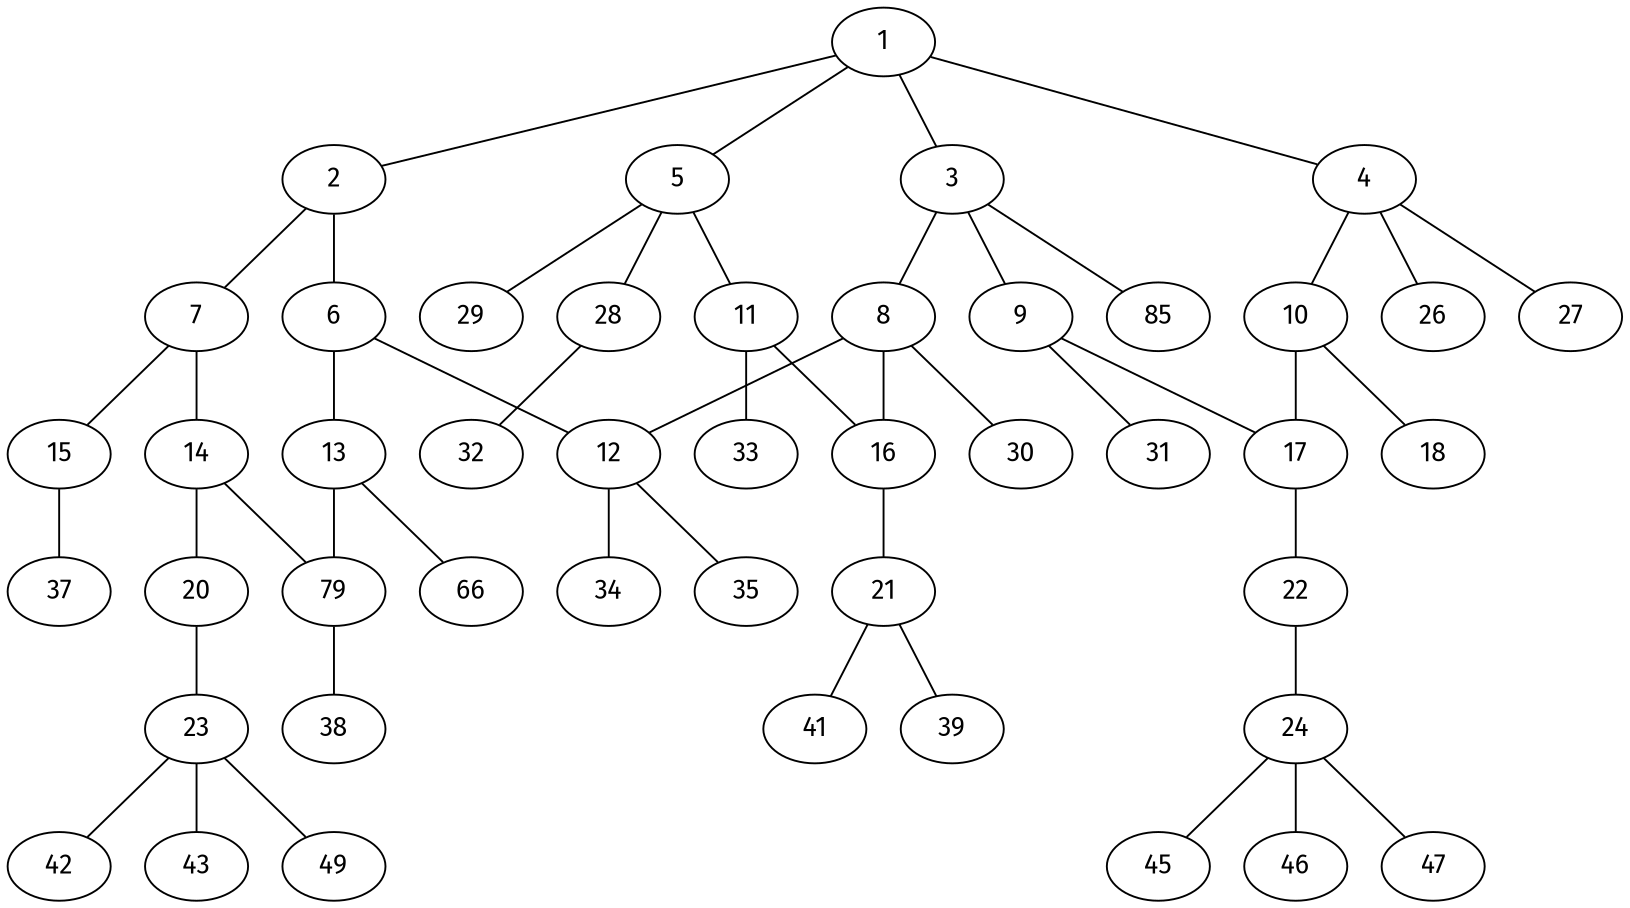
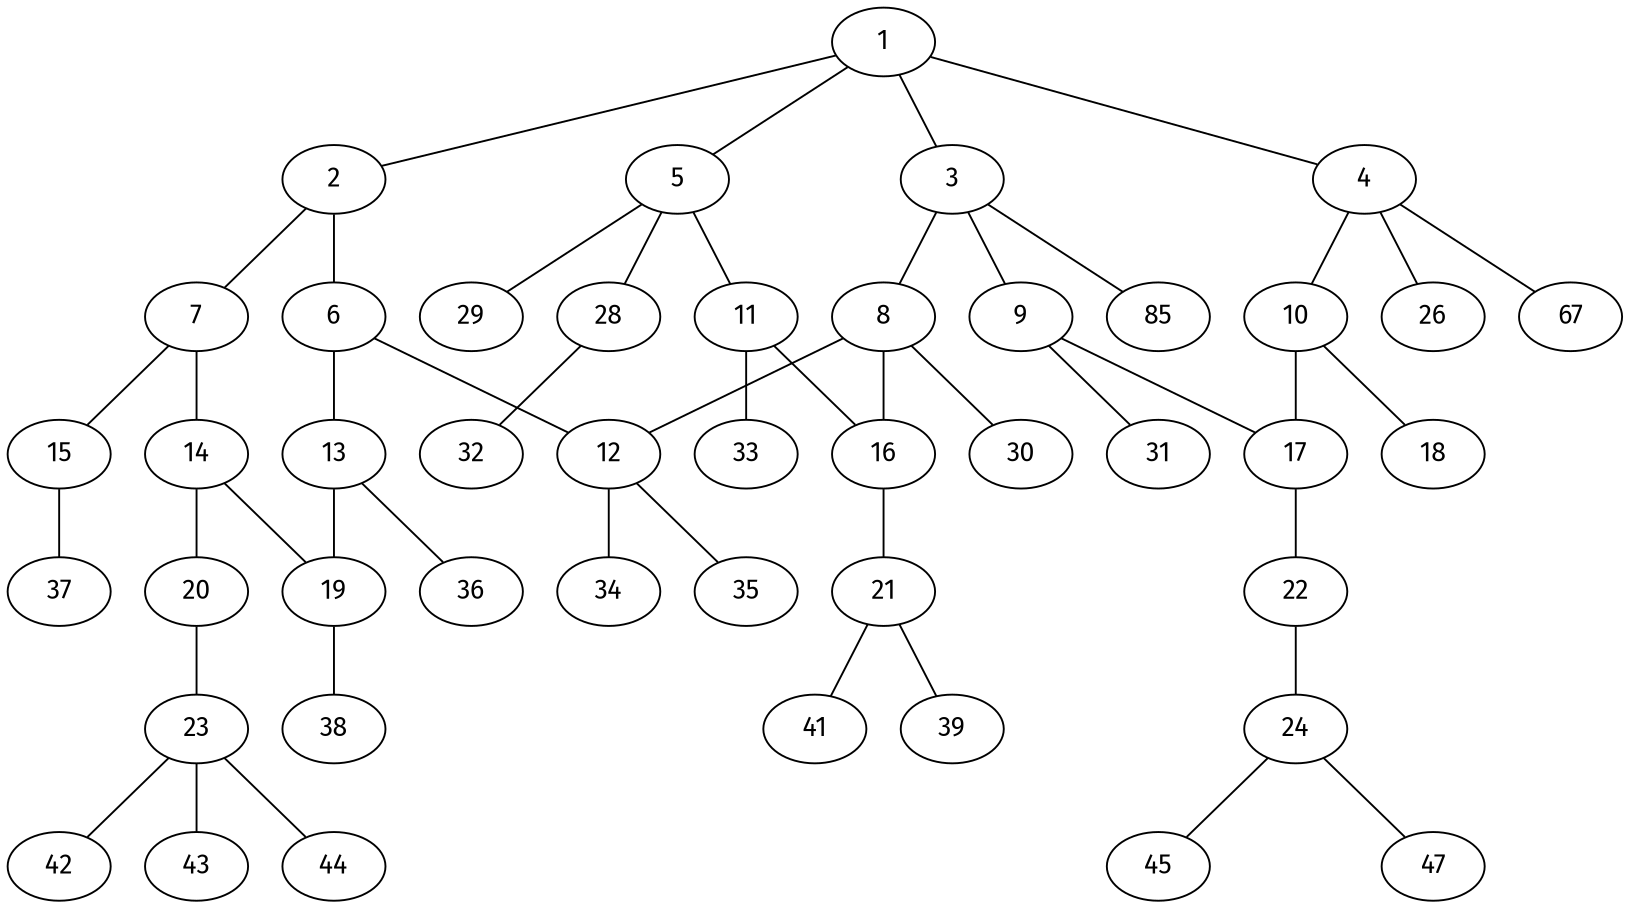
  graph {
    fontname="Fira Sans"
    node [chem=H fontname="Fira Sans"]
    edge [fontname="Fira Sans" valence=1]
    1 [chem=C]
    2 [chem=C]
    3 [chem=C]
    4 [chem=C]
    5 [chem=C]
    6 [chem=C]
    7 [chem=C]
    8 [chem=C]
    9 [chem=C]
    n10 [label=85]
    10 [chem=C]
    26
-   27
+   27 [label=67]
    11 [chem=C]
    28
    29
    12 [chem=C]
    13 [chem=C]
    14 [chem=C]
    15 [chem=O]
    16 [chem=N]
    30
    17 [chem=C]
    31
    18 [chem=O]
    33
    32
    34
    35
-   19 [chem=C label=79]
-   36 [label=66]
+   19 [chem=C]
+   36
    20 [chem=O]
    37
    21 [chem=C]
    22 [chem=O]
    38
    23 [chem=C]
    39
    41
    24 [chem=C]
    42
    43
-   44 [label=49]
+   44
    45
-   46
    47
    1 -- 2
    1 -- 3
    1 -- 4
    1 -- 5
    2 -- 6
    2 -- 7 [valence=2]
    3 -- 8
    3 -- 9
    3 -- n10
    4 -- 10
    4 -- 26
    4 -- 27
    5 -- 11
    5 -- 28
    5 -- 29
    6 -- 12
    6 -- 13 [valence=2]
    7 -- 14
    7 -- 15
    8 -- 12
    8 -- 16
    8 -- 30
    9 -- 17 [valence=2]
    9 -- 31
    10 -- 17
    10 -- 18 [valence=2]
    11 -- 16
    11 -- 33
    28 -- 32
    12 -- 34
    12 -- 35
    13 -- 19
    13 -- 36
    14 -- 19 [valence=2]
    14 -- 20
    15 -- 37
    16 -- 21
    17 -- 22
    19 -- 38
    20 -- 23
    21 -- 39
    21 -- 41
    22 -- 24
    23 -- 42
    23 -- 43
    23 -- 44
    24 -- 45
-   24 -- 46
    24 -- 47
  }
